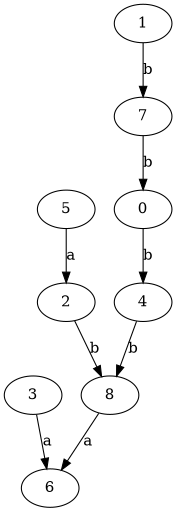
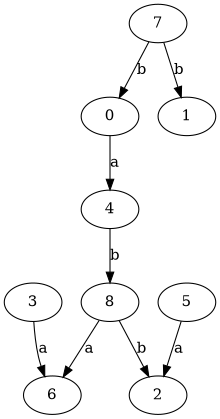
  strict digraph {
    0
    4
    8
    7
    3
    6
    1
    2
    5
-   0 -> 4 [label=b]
+   0 -> 4 [label=a]
    4 -> 8 [label=b]
    8 -> 6 [label=a]
    7 -> 0 [label=b]
    3 -> 6 [label=a]
-   1 -> 7 [label=b]
-   2 -> 8 [label=b]
+   7 -> 1 [label=b]
+   8 -> 2 [label=b]
    5 -> 2 [label=a]
  }
